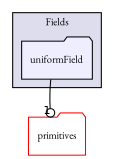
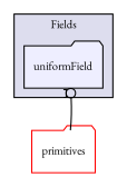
  digraph {
    compound=true
    fontname="EB Garamond"
    node [fontname="EB Garamond" fontsize=10 shape=folder]
    n1 [fillcolor="#eeeeff" label=uniformField pencolor=black style=filled]
    n2 [color=red label=primitives]
    subgraph cluster_1 {
      bgcolor="#ddddee"
      fontsize=10
      label=Fields
      pencolor=black
      n1
    }
-   n1 -> n2 [headlabel=1 labeldistance=1.5 labelfontname=Helvetica labelfontsize=10 style=solid arrowhead=odot fontname="EB Garamond"]
+   n2 -> n1 [headlabel=1 labeldistance=1.5 labelfontname=Helvetica labelfontsize=10 style=solid arrowhead=odot fontname="EB Garamond"]
  }
